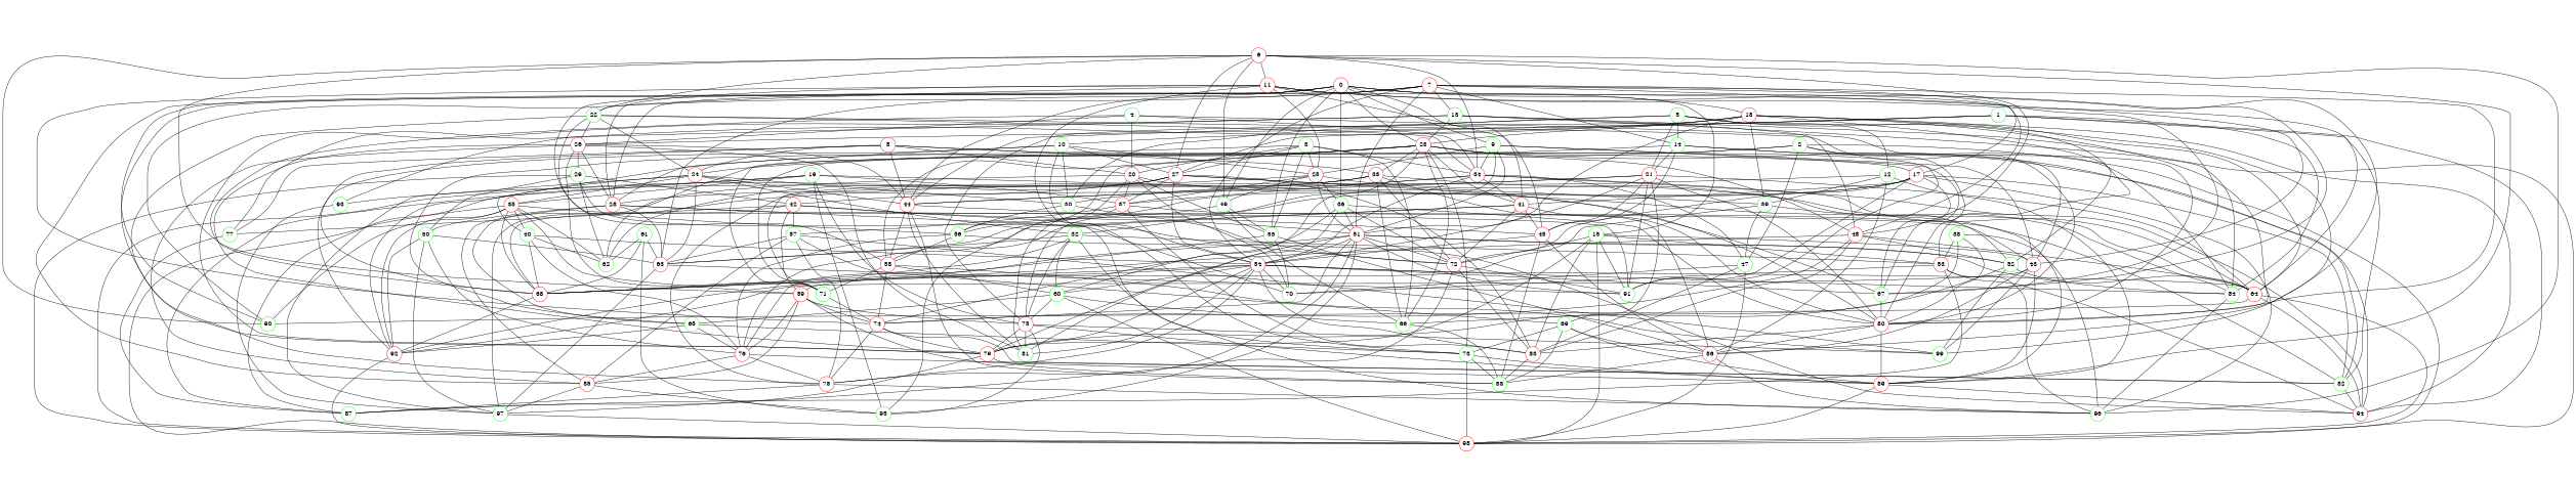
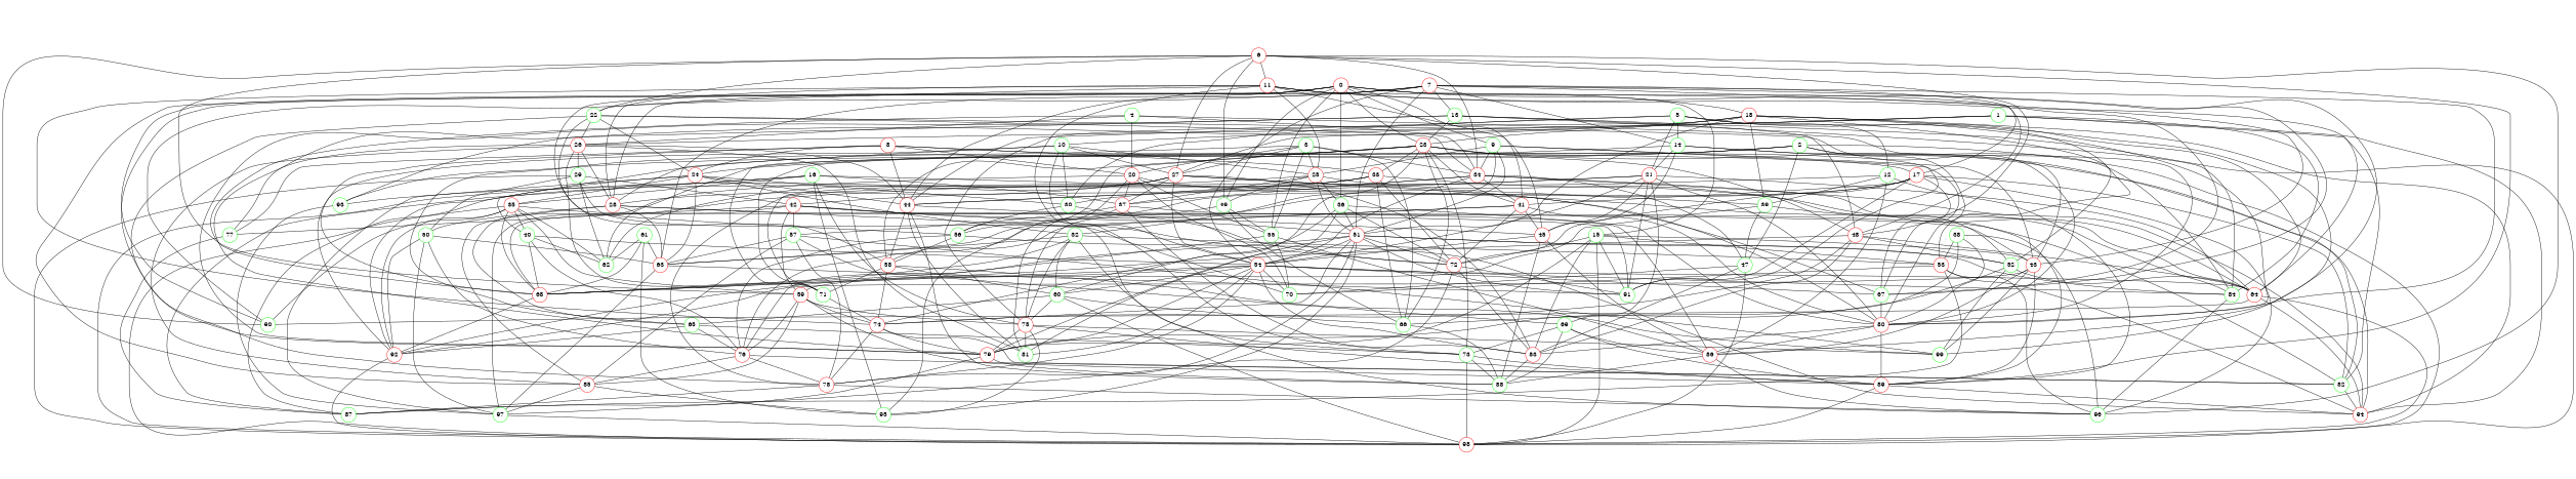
  graph {
    node [color=green fillcolor=white fixedsize=true shape=circle style=filled]
    0 [color=red]
    67
    36
    90
    9
    63 [color=red]
    41 [color=red]
    49
    55
    48 [color=red]
    18 [color=red]
    23 [color=red]
    56
    28 [color=red]
    80 [color=red]
    81
    51 [color=red]
    72 [color=red]
    74 [color=red]
    91
    60
    34 [color=red]
    25 [color=red]
    43 [color=red]
    97
    76 [color=red]
    58 [color=red]
    45 [color=red]
    66
    75 [color=red]
    86 [color=red]
    70
    83 [color=red]
    68 [color=red]
    52
    64 [color=red]
    94 [color=red]
    99
    53 [color=red]
    77
    39
    73
    71
    32
    33 [color=red]
    40
    96
    85 [color=red]
    50
    89 [color=red]
    88
    98 [color=red]
    78 [color=red]
    79 [color=red]
    84
    54 [color=red]
    95
    82
    92 [color=red]
    87
    65
    37 [color=red]
    44 [color=red]
    47
    57
    69
    59 [color=red]
    42 [color=red]
    62
    1
    10
    27 [color=red]
    26 [color=red]
    30
    29
    2
    24 [color=red]
    93
    35 [color=red]
    3
    20 [color=red]
    4
    5
    21 [color=red]
    12
    14
    6 [color=red]
    22
    11 [color=red]
    15
    7 [color=red]
    17 [color=red]
    13
    8 [color=red]
-   16 [label=19]
+   16
    38
    61
    0 -- 67
    0 -- 36
    0 -- 90
    0 -- 9
    0 -- 63
    0 -- 41
    0 -- 49
    0 -- 55
    0 -- 48
    0 -- 18
    0 -- 23
    0 -- 56
    0 -- 28
    67 -- 80
    36 -- 80
    36 -- 81
    36 -- 51
    36 -- 72
    36 -- 74
    9 -- 51
    9 -- 91
    9 -- 60
    9 -- 34
    9 -- 25
    9 -- 43
    63 -- 91
    63 -- 97
    41 -- 80
    41 -- 72
    41 -- 76
    41 -- 58
    41 -- 45
    49 -- 55
    49 -- 66
    49 -- 75
    55 -- 76
    55 -- 86
    55 -- 70
    48 -- 74
    48 -- 83
    48 -- 68
    48 -- 52
    48 -- 64
    18 -- 23
    18 -- 80
    18 -- 51
    18 -- 75
    18 -- 94
    18 -- 99
    18 -- 53
    18 -- 77
    18 -- 39
    23 -- 67
    23 -- 41
    23 -- 48
    23 -- 56
    23 -- 58
    23 -- 66
    23 -- 94
    23 -- 73
    23 -- 71
    23 -- 32
    23 -- 33
    23 -- 40
    56 -- 76
    56 -- 58
    56 -- 94
    28 -- 63
    28 -- 91
    28 -- 96
    28 -- 85
    28 -- 50
    80 -- 86
    80 -- 83
    80 -- 89
    51 -- 72
    51 -- 74
    51 -- 91
    51 -- 68
    51 -- 52
    51 -- 78
    51 -- 79
    51 -- 84
    51 -- 54
    51 -- 95
    72 -- 91
    72 -- 97
    72 -- 83
    74 -- 78
    74 -- 79
    74 -- 82
    60 -- 66
    60 -- 75
    60 -- 98
    60 -- 65
    34 -- 41
    34 -- 64
    34 -- 94
    34 -- 54
    34 -- 37
    34 -- 44
    34 -- 47
    25 -- 36
    25 -- 49
    25 -- 51
    25 -- 64
    25 -- 98
    25 -- 37
    43 -- 86
    43 -- 99
    43 -- 89
    43 -- 92
    97 -- 98
    76 -- 85
    76 -- 78
    76 -- 82
    58 -- 74
    58 -- 60
    58 -- 99
    58 -- 71
    45 -- 86
    45 -- 88
    45 -- 54
    66 -- 88
    75 -- 81
    75 -- 99
    75 -- 89
    75 -- 79
    75 -- 95
    86 -- 96
    86 -- 88
    83 -- 88
    68 -- 92
    52 -- 66
    52 -- 64
    52 -- 99
    64 -- 90
    64 -- 94
    64 -- 98
    53 -- 70
    53 -- 94
    53 -- 96
    53 -- 87
    77 -- 87
    39 -- 84
    39 -- 47
    39 -- 59
    73 -- 89
    73 -- 88
    73 -- 98
    71 -- 74
    32 -- 63
    32 -- 60
    32 -- 75
    32 -- 68
    32 -- 53
    32 -- 73
    33 -- 72
    33 -- 66
    33 -- 52
    33 -- 78
    33 -- 87
    33 -- 42
    40 -- 76
    40 -- 68
    40 -- 54
    40 -- 62
    85 -- 97
    85 -- 95
    50 -- 63
    50 -- 97
    50 -- 76
    50 -- 92
    89 -- 94
    89 -- 98
    78 -- 96
    78 -- 87
    79 -- 88
    79 -- 87
    84 -- 96
    54 -- 67
    54 -- 81
    54 -- 60
    54 -- 70
    54 -- 83
    54 -- 68
    54 -- 64
    54 -- 78
    54 -- 79
    54 -- 84
    54 -- 92
    82 -- 94
    92 -- 98
    65 -- 76
    65 -- 73
    65 -- 92
    37 -- 81
    37 -- 83
    37 -- 82
    37 -- 57
    44 -- 81
    44 -- 58
    44 -- 45
    44 -- 88
    47 -- 70
    47 -- 83
    47 -- 98
    57 -- 63
    57 -- 99
    57 -- 85
    57 -- 78
    57 -- 69
    69 -- 86
    69 -- 73
    69 -- 89
    69 -- 88
    59 -- 74
    59 -- 76
    59 -- 75
    59 -- 85
    59 -- 89
    42 -- 51
    42 -- 72
-   33 -- 86
+   42 -- 86
    42 -- 68
    42 -- 77
    42 -- 57
    42 -- 59
    1 -- 94
    1 -- 84
    1 -- 82
    1 -- 10
    1 -- 27
    1 -- 26
    10 -- 28
    10 -- 25
    10 -- 54
    10 -- 92
    10 -- 27
    10 -- 30
    27 -- 28
    27 -- 80
    27 -- 83
    27 -- 39
    27 -- 71
    27 -- 54
    27 -- 37
    27 -- 62
    26 -- 28
    26 -- 81
    26 -- 71
    26 -- 85
    26 -- 79
    26 -- 44
    26 -- 29
    30 -- 56
    30 -- 72
    29 -- 70
    29 -- 50
    29 -- 98
    29 -- 42
    29 -- 62
    2 -- 80
    2 -- 71
    2 -- 98
    2 -- 84
    2 -- 47
    2 -- 24
+   2 -- 93
    24 -- 63
    24 -- 97
    24 -- 32
    24 -- 92
    24 -- 44
    24 -- 30
    24 -- 35
    93 -- 97
    35 -- 90
    35 -- 43
    35 -- 68
    35 -- 40
    35 -- 98
    35 -- 92
    35 -- 59
    35 -- 62
    3 -- 55
    3 -- 34
    3 -- 25
    3 -- 66
    3 -- 65
    3 -- 27
    3 -- 20
    20 -- 67
    20 -- 55
    20 -- 70
    20 -- 95
    20 -- 65
    20 -- 37
    4 -- 80
    4 -- 34
    4 -- 68
    4 -- 26
    4 -- 20
    5 -- 52
    5 -- 64
    5 -- 44
    5 -- 30
    5 -- 21
    5 -- 12
    5 -- 14
    21 -- 80
    21 -- 91
    21 -- 97
    21 -- 45
    21 -- 64
    21 -- 54
    21 -- 44
    21 -- 69
    12 -- 86
    12 -- 39
    12 -- 89
    12 -- 30
    14 -- 43
    14 -- 45
    14 -- 82
    14 -- 62
    14 -- 21
    6 -- 90
    6 -- 49
    6 -- 48
    6 -- 34
    6 -- 96
    6 -- 89
    6 -- 59
    6 -- 27
    6 -- 22
    6 -- 11
    22 -- 80
    22 -- 34
    22 -- 58
    22 -- 78
    22 -- 26
    22 -- 24
    11 -- 28
    11 -- 74
    11 -- 25
    11 -- 45
    11 -- 86
    11 -- 64
    11 -- 73
    11 -- 22
    11 -- 15
    15 -- 72
    15 -- 91
    15 -- 43
    15 -- 83
    15 -- 53
    15 -- 98
    15 -- 79
    7 -- 67
    7 -- 90
    7 -- 80
    7 -- 51
    7 -- 43
    7 -- 85
    7 -- 79
    7 -- 54
    7 -- 44
    7 -- 14
    7 -- 17
    7 -- 13
    17 -- 67
    17 -- 63
    17 -- 41
    17 -- 56
    17 -- 72
    17 -- 91
    17 -- 96
    17 -- 82
    13 -- 48
    13 -- 23
    13 -- 98
    13 -- 79
    13 -- 84
    13 -- 93
    8 -- 68
    8 -- 77
    8 -- 33
    8 -- 44
    8 -- 24
    8 -- 20
    8 -- 17
    16 -- 75
    16 -- 89
    16 -- 95
    16 -- 87
    16 -- 37
    16 -- 93
    16 -- 35
    38 -- 80
    38 -- 53
    38 -- 96
    38 -- 79
    61 -- 63
    61 -- 68
    61 -- 95
    61 -- 62
  }
